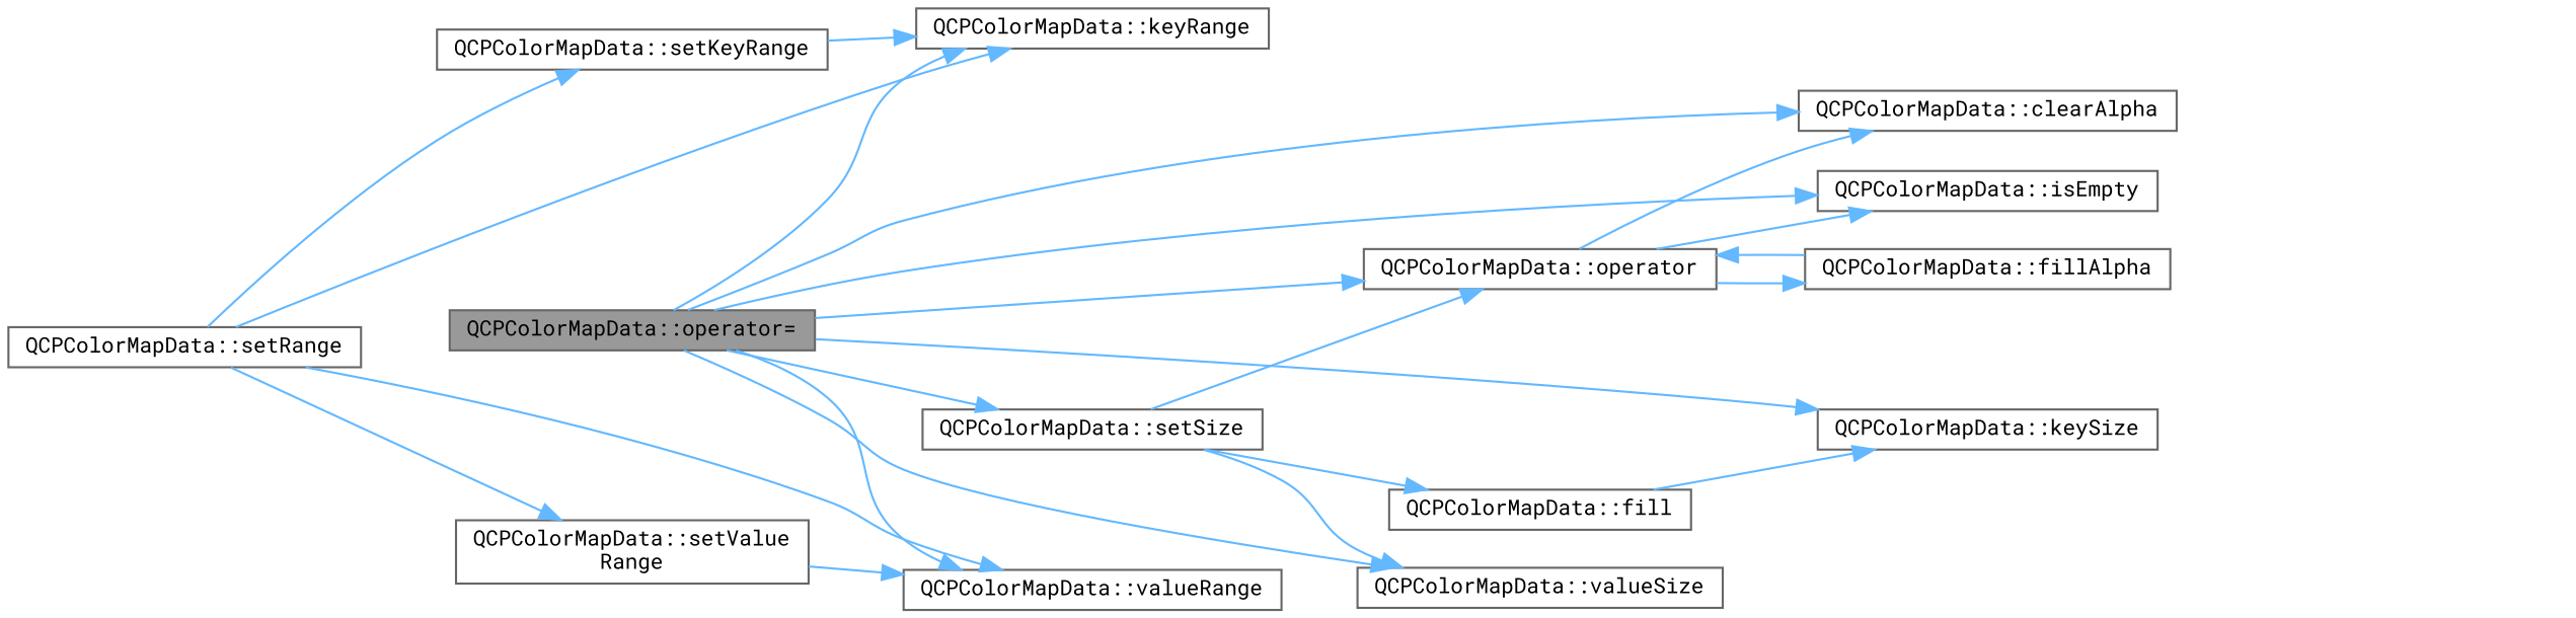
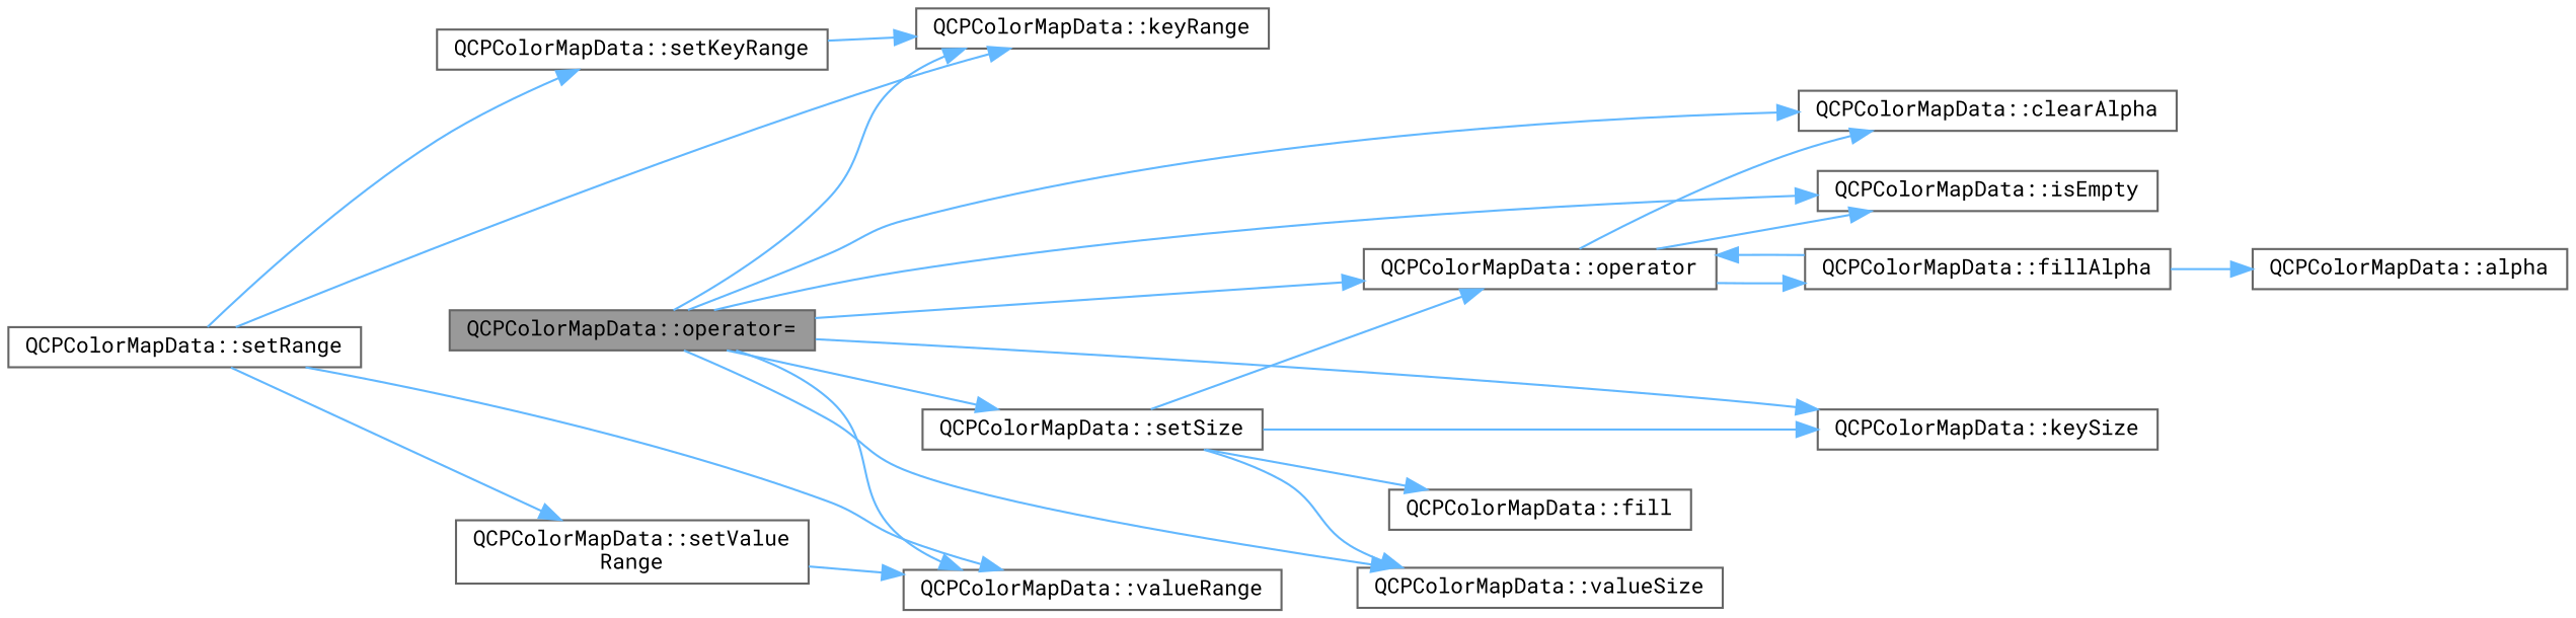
  digraph {
    fontname="Roboto Mono"
    rankdir=LR
    node [color=grey40 fillcolor=white fontname="Roboto Mono" fontsize=10 shape=box style=filled]
    edge [color=steelblue1 fontname="Roboto Mono" fontsize=10 labelfontname=Helvetica labelfontsize=10 style=solid]
    n1 [color=gray40 fillcolor=grey60 fontcolor=black height=0.2 label="QCPColorMapData::operator=" width=0.4]
    n2 [height=0.2 label="QCPColorMapData::clearAlpha" width=0.4]
    n3 [height=0.2 label="QCPColorMapData::operator" width=0.4]
    n4 [height=0.2 label="QCPColorMapData::isEmpty" width=0.4]
    n5 [height=0.2 label="QCPColorMapData::keyRange" width=0.4]
    n6 [height=0.2 label="QCPColorMapData::keySize" width=0.4]
    n7 [height=0.2 label="QCPColorMapData::valueRange" width=0.4]
    n8 [height=0.2 label="QCPColorMapData::setSize" width=0.4]
    n9 [height=0.2 label="QCPColorMapData::valueSize" width=0.4]
    n10 [height=0.2 label="QCPColorMapData::fillAlpha" width=0.4]
    n11 [height=0.2 label="QCPColorMapData::setRange" width=0.4]
    n12 [height=0.2 label="QCPColorMapData::setKeyRange" width=0.4]
    n13 [height=0.2 label="QCPColorMapData::setValue\lRange" width=0.4]
    n14 [height=0.2 label="QCPColorMapData::fill" width=0.4]
+   n15 [height=0.2 label="QCPColorMapData::alpha" width=0.4]
    n1 -> n2
    n1 -> n3
    n1 -> n4
    n1 -> n5
    n1 -> n6
    n1 -> n7
    n1 -> n8
    n1 -> n9
    n3 -> n2
    n3 -> n4
    n3 -> n10
    n8 -> n3
-   n14 -> n6
+   n8 -> n6
    n8 -> n9
    n8 -> n14
    n10 -> n3
+   n10 -> n15
    n11 -> n5
    n11 -> n7
    n11 -> n12
    n11 -> n13
    n12 -> n5
    n13 -> n7
  }
